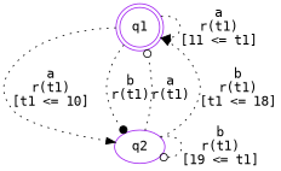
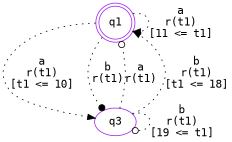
  digraph {
    fontname="DejaVu Sans Mono"
    node [color=purple fontname="DejaVu Sans Mono"]
    edge [style=dotted arrowhead=normal fontname="DejaVu Sans Mono"]
    n1 [label=q1 shape=doublecircle]
-   n2 [label=q2]
+   n2 [label=q3]
    n1 -> n1 [label="a\nr(t1)\n[11 <= t1]"]
    n1 -> n2 [label="a\nr(t1)\n[t1 <= 10]"]
    n1 -> n2 [label="b\nr(t1)\n" arrowhead=dot]
    n2 -> n1 [label="a\nr(t1)\n" arrowhead=odot]
    n2 -> n1 [label="b\nr(t1)\n[t1 <= 18]"]
    n2 -> n2 [label="b\nr(t1)\n[19 <= t1]" arrowhead=odot]
  }
